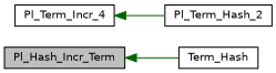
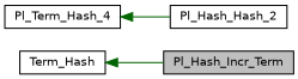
  digraph {
    rankdir=LR
    node [color=black fillcolor=white fontname=Helvetica fontsize=10 shape=record style=filled]
    edge [color=darkgreen dir=back fontname=Helvetica fontsize=10 labelfontname=Helvetica labelfontsize=10 style=solid]
    n1 [fillcolor=grey75 fontcolor=black height=0.2 label=Pl_Hash_Incr_Term width=0.4]
    n2 [height=0.2 label=Term_Hash width=0.4]
-   n3 [height=0.2 label=Pl_Term_Incr_4 width=0.4]
-   n4 [height=0.2 label=Pl_Term_Hash_2 width=0.4]
-   n1 -> n2
+   n3 [height=0.2 label=Pl_Term_Hash_4 width=0.4]
+   n4 [height=0.2 label=Pl_Hash_Hash_2 width=0.4]
+   n2 -> n1
    n3 -> n4
  }
